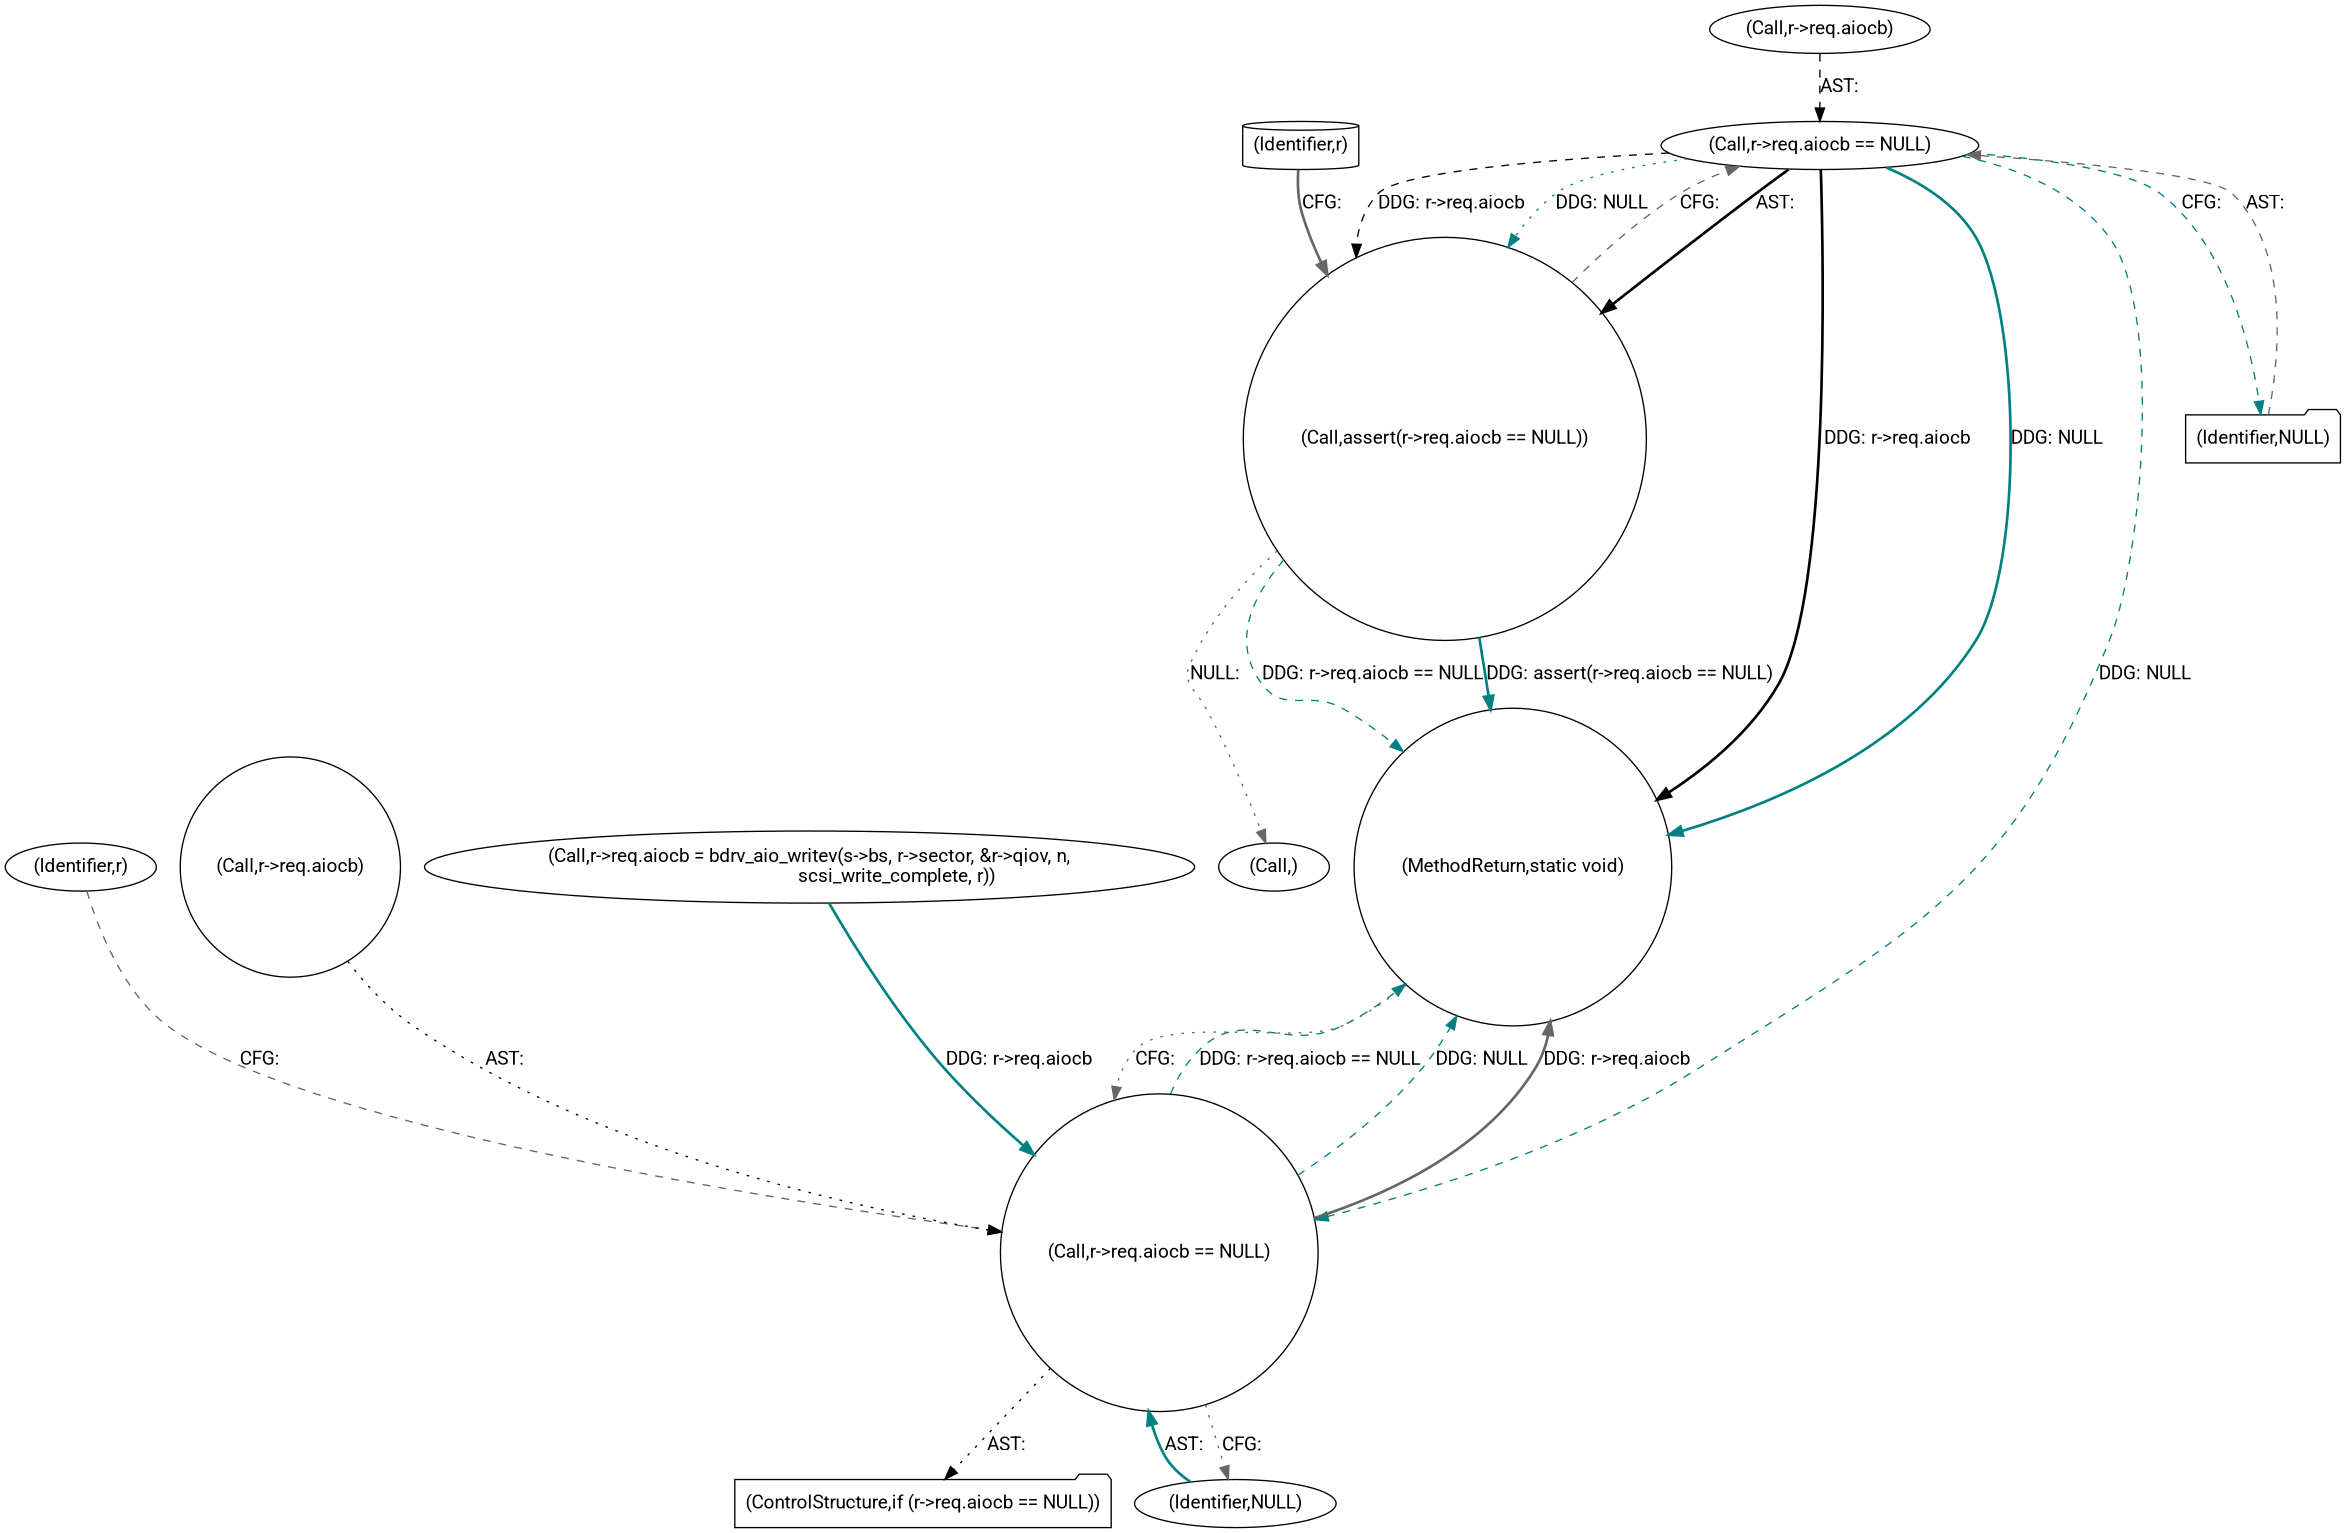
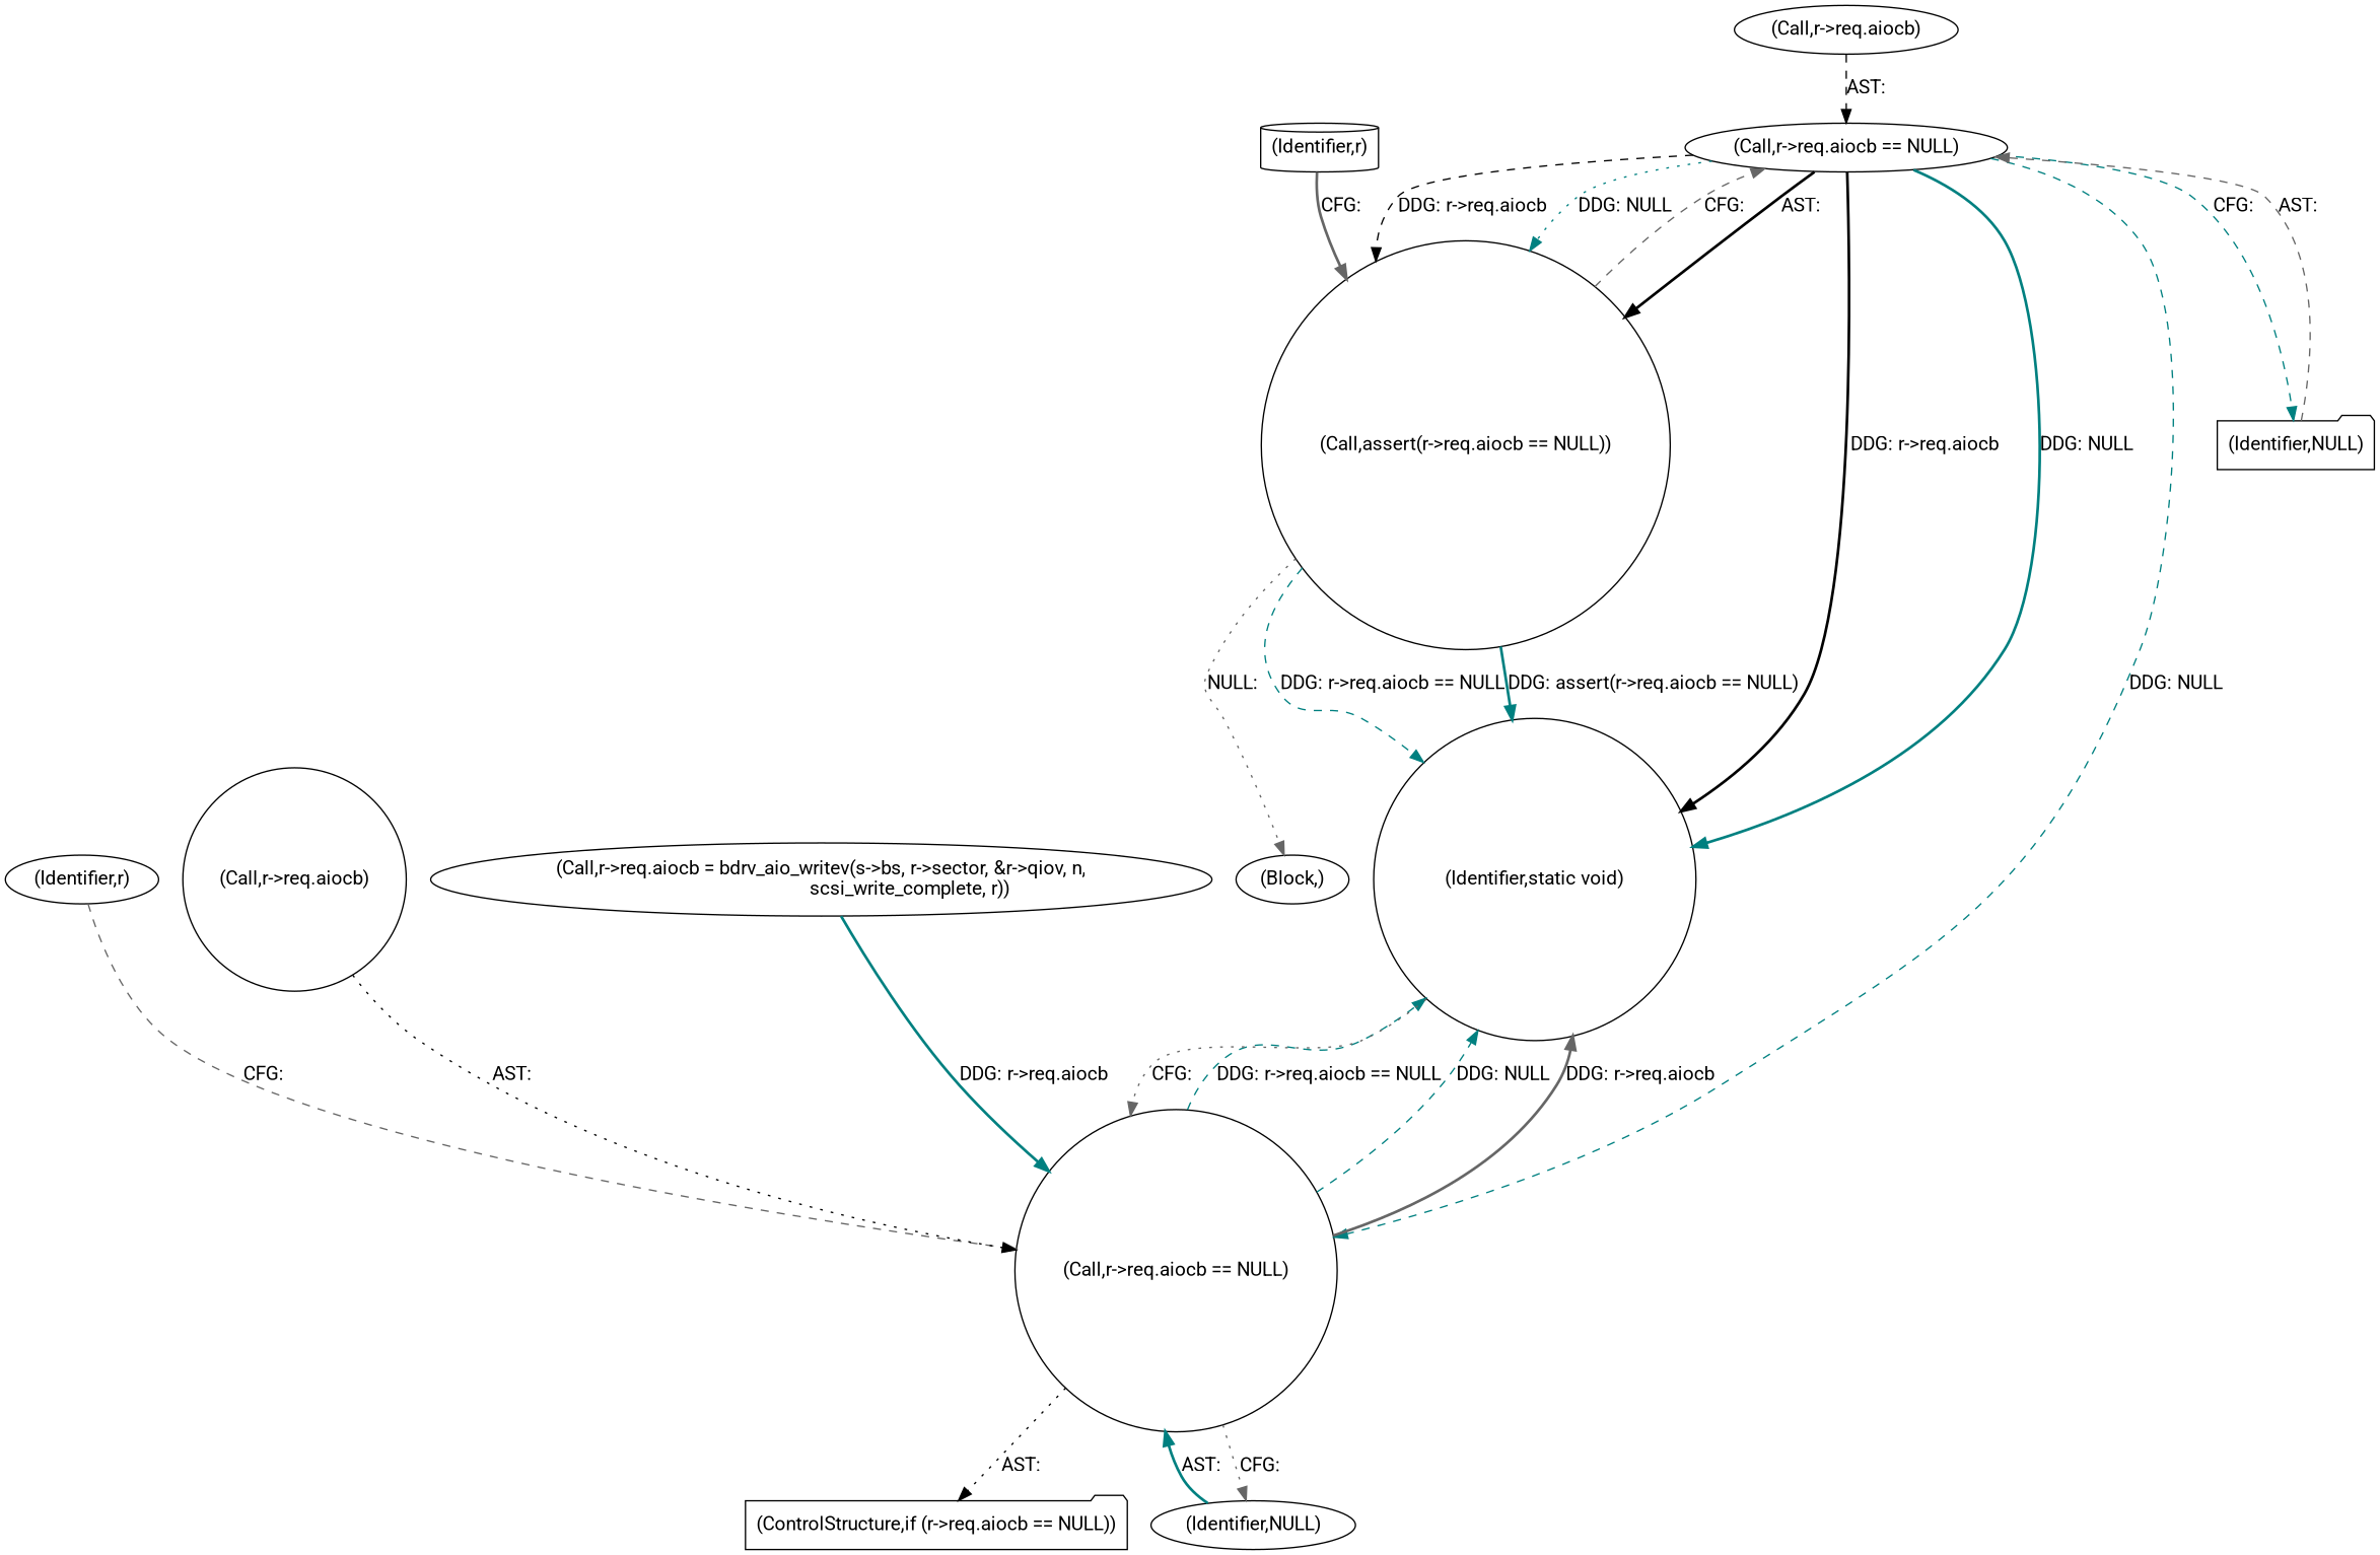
  digraph {
    fontname=Roboto
    node [fontname=Roboto shape=ellipse]
    edge [color=teal fontname=Roboto style=dashed]
    n1 [label="(Call,r->req.aiocb == NULL)"]
    n2 [label="(Call,assert(r->req.aiocb == NULL))" shape=circle]
    n3 [label="(Call,r->req.aiocb == NULL)" shape=circle]
-   n4 [label="(MethodReturn,static void)" shape=circle]
+   n4 [label="(Identifier,static void)" shape=circle]
    n5 [label="(Identifier,NULL)" shape=folder]
-   n6 [label="(Call,)"]
+   n6 [label="(Block,)"]
    n7 [label="(ControlStructure,if (r->req.aiocb == NULL))" shape=folder]
    n8 [label="(Identifier,NULL)"]
    n9 [label="(Identifier,r)" shape=cylinder]
    n10 [label="(Call,r->req.aiocb)"]
    n11 [label="(Identifier,r)"]
    n12 [label="(Call,r->req.aiocb)" shape=circle]
    n13 [label="(Call,r->req.aiocb = bdrv_aio_writev(s->bs, r->sector, &r->qiov, n,\n                                   scsi_write_complete, r))"]
    n1 -> n2 [color=black label="AST: " style=bold]
    n1 -> n2 [color=black label="DDG: r->req.aiocb"]
    n1 -> n2 [label="DDG: NULL" style=dotted]
    n1 -> n3 [label="DDG: NULL"]
    n1 -> n4 [color=black label="DDG: r->req.aiocb" style=bold]
    n1 -> n4 [label="DDG: NULL" style=bold]
    n1 -> n5 [label="CFG: "]
    n2 -> n1 [color=gray40 label="CFG: "]
    n2 -> n4 [label="DDG: r->req.aiocb == NULL"]
    n2 -> n4 [label="DDG: assert(r->req.aiocb == NULL)" style=bold]
    n2 -> n6 [color=gray40 label="NULL: " style=dotted]
    n3 -> n4 [label="DDG: r->req.aiocb == NULL"]
    n3 -> n4 [label="DDG: NULL"]
    n3 -> n4 [color=gray40 label="DDG: r->req.aiocb" style=bold]
    n3 -> n7 [color=black label="AST: " style=dotted]
    n3 -> n8 [color=gray40 label="CFG: " style=dotted]
    n4 -> n3 [color=gray40 label="CFG: " style=dotted]
    n5 -> n1 [color=gray40 label="AST: "]
    n8 -> n3 [label="AST: " style=bold]
    n9 -> n2 [color=gray40 label="CFG: " style=bold]
    n10 -> n1 [color=black label="AST: "]
    n11 -> n3 [color=gray40 label="CFG: "]
    n12 -> n3 [color=black label="AST: " style=dotted]
    n13 -> n3 [label="DDG: r->req.aiocb" style=bold]
  }
